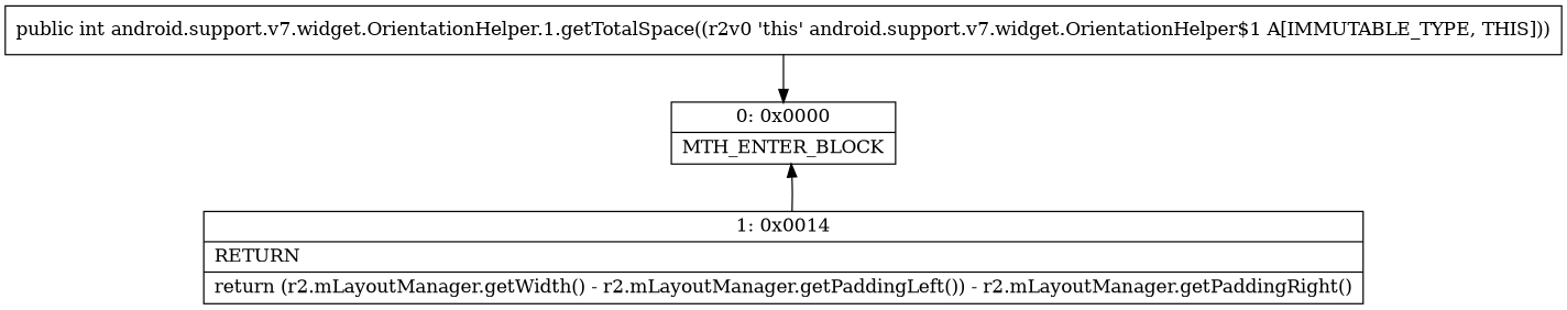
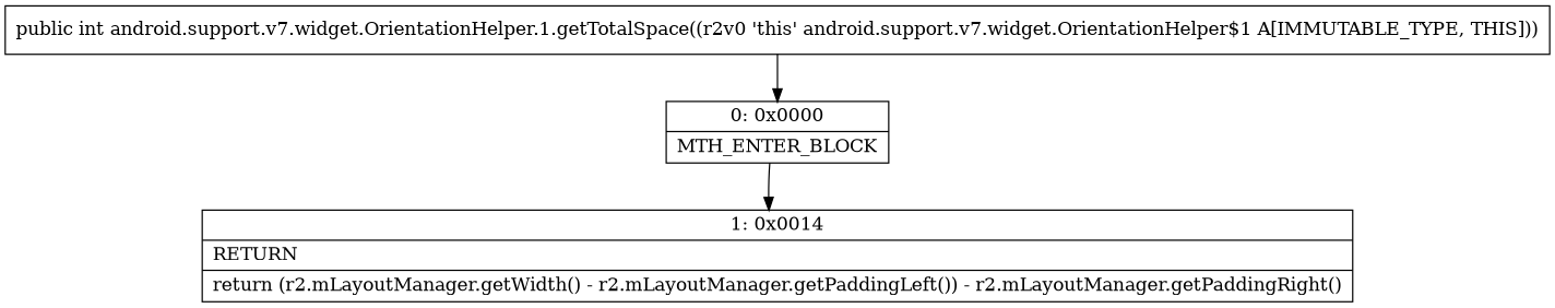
  digraph {
    node [shape=record]
    n1 [label="{0\:\ 0x0000|MTH_ENTER_BLOCK\l}"]
    n2 [label="{1\:\ 0x0014|RETURN\l|return (r2.mLayoutManager.getWidth() \- r2.mLayoutManager.getPaddingLeft()) \- r2.mLayoutManager.getPaddingRight()\l}"]
    n3 [label="{public int android.support.v7.widget.OrientationHelper.1.getTotalSpace((r2v0 'this' android.support.v7.widget.OrientationHelper$1 A[IMMUTABLE_TYPE, THIS])) }"]
-   n2 -> n1
+   n1 -> n2
    n3 -> n1
  }
